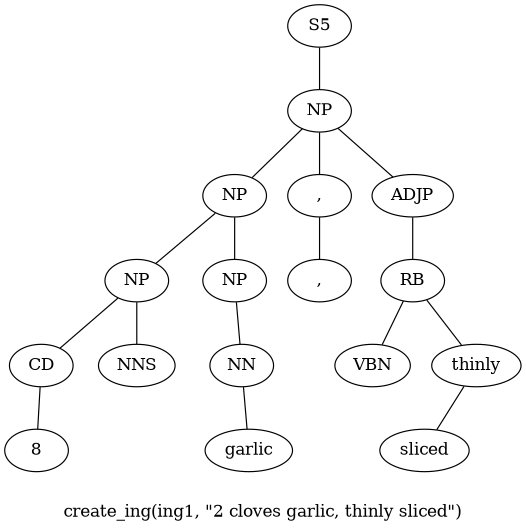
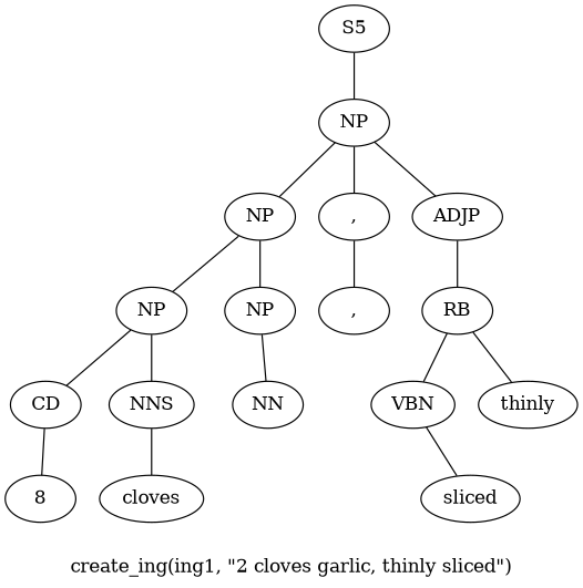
  graph {
    label="create_ing(ing1, \"2 cloves garlic, thinly sliced\")"
    n1 [label=S5]
    n2 [label=NP]
    n3 [label=NP]
    n4 [label=","]
    n5 [label=ADJP]
    n6 [label=NP]
    n7 [label=NP]
    n8 [label=","]
    n9 [label=RB]
    n10 [label=CD]
    n11 [label=NNS]
    n12 [label=NN]
    n13 [label=8]
-   n15 [label=garlic]
+   n14 [label=cloves]
    n16 [label=VBN]
    n17 [label=thinly]
    n18 [label=sliced]
    n1 -- n2
    n2 -- n3
    n2 -- n4
    n2 -- n5
    n3 -- n6
    n3 -- n7
    n4 -- n8
    n5 -- n9
    n6 -- n10
    n6 -- n11
    n7 -- n12
    n9 -- n16
    n9 -- n17
    n10 -- n13
-   n12 -- n15
-   n17 -- n18
+   n11 -- n14
+   n16 -- n18
  }
